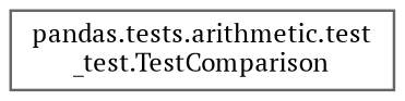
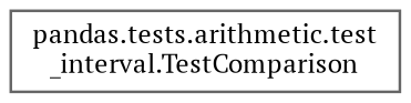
  digraph {
    rankdir=LR
    fontname="PT Serif"
-   n1 [color=grey40 fillcolor=white fontname="PT Serif" fontsize=10 height=0.2 label="pandas.tests.arithmetic.test\l_test.TestComparison" shape=box style=filled width=0.4]
+   n1 [color=grey40 fillcolor=white fontname="PT Serif" fontsize=10 height=0.2 label="pandas.tests.arithmetic.test\l_interval.TestComparison" shape=box style=filled width=0.4]
  }
